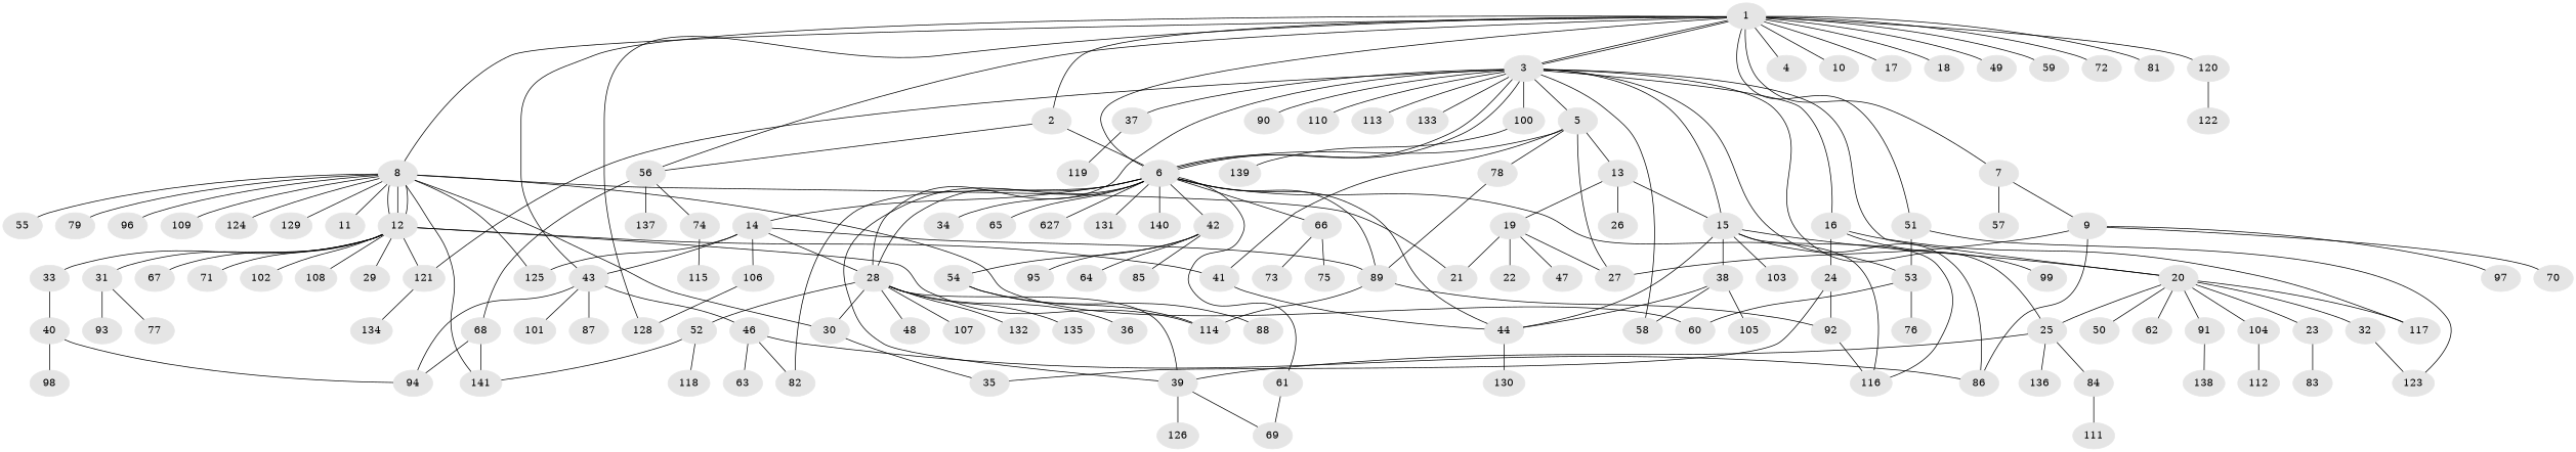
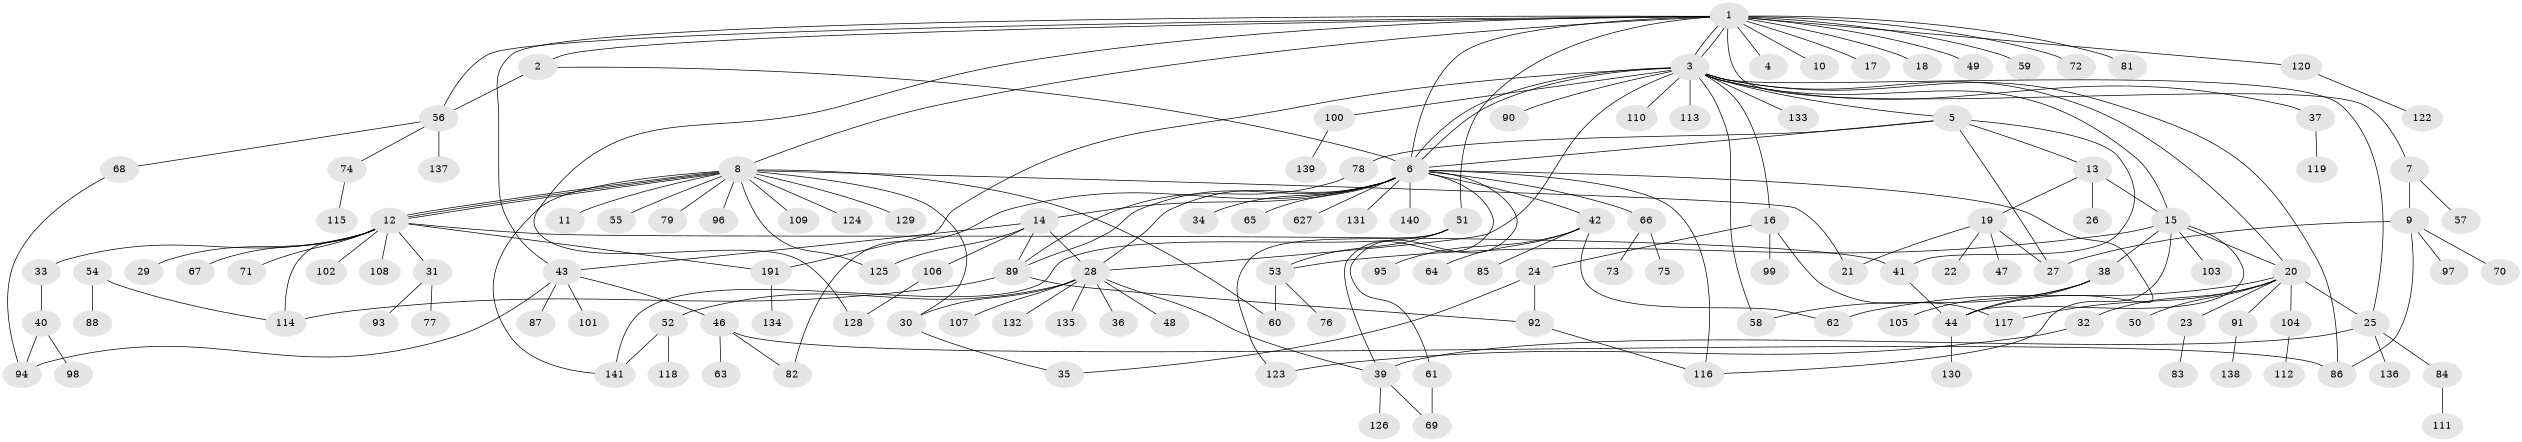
  graph {
    node [color=gray90 style=filled]
    1
    2
    3
    4
    6
    7
    8
    10
    17
    18
    43
    49
    51
    56
    59
    72
    81
    120
    128
    5
    15
    16
    20
    25
    28
    37
    58
    86
    90
    100
    110
    113
-   121
+   121 [label=191]
    133
    14
    34
    39
    42
    44
    61
    65
    66
    82
    89
    116
    n46 [label=627]
    131
    140
    9
    57
    11
    12
    21
    30
    55
    60
    79
    96
    109
    124
    125
    129
    141
    94
    46
    87
    101
    53
    123
    68
    74
    137
    122
    13
    27
    41
    78
    38
    103
    24
    99
    117
    23
    32
    50
    62
    91
    104
    84
    136
    36
    48
    52
    107
    132
    135
    119
    139
    134
    19
    26
    106
    69
    126
    54
    64
    85
    95
    130
    73
    75
    114
    92
    70
    97
    29
    31
    33
    67
    71
    102
    108
    35
    77
    93
    40
    22
    47
    105
    76
    83
    138
    112
    111
    118
    98
    88
    63
    115
    1 -- 2
    1 -- 3
    1 -- 3
    1 -- 4
    1 -- 6
    1 -- 7
    1 -- 8
    1 -- 10
    1 -- 17
    1 -- 18
    1 -- 43
    1 -- 49
    1 -- 51
    1 -- 56
    1 -- 59
    1 -- 72
    1 -- 81
    1 -- 120
    1 -- 128
    2 -- 6
    2 -- 56
    3 -- 6
    3 -- 6
    3 -- 5
    3 -- 15
    3 -- 16
    3 -- 20
    3 -- 25
    3 -- 28
    3 -- 37
    3 -- 58
    3 -- 86
    3 -- 90
    3 -- 100
    3 -- 110
    3 -- 113
    3 -- 121
    3 -- 133
    6 -- 28
    6 -- 14
    6 -- 34
    6 -- 39
    6 -- 42
    6 -- 44
    6 -- 61
    6 -- 65
    6 -- 66
    6 -- 82
    6 -- 89
    6 -- 116
    6 -- n46
    6 -- 131
    6 -- 140
    7 -- 9
    7 -- 57
    8 -- 11
    8 -- 12
    8 -- 12
    8 -- 12
    8 -- 21
    8 -- 30
    8 -- 55
    8 -- 60
    8 -- 79
    8 -- 96
    8 -- 109
    8 -- 124
    8 -- 125
    8 -- 129
    8 -- 141
    43 -- 94
    43 -- 46
    43 -- 87
    43 -- 101
-   68 -- 141
+   51 -- 141
    51 -- 53
    51 -- 123
    56 -- 68
    56 -- 74
    56 -- 137
    120 -- 122
    5 -- 6
    5 -- 13
    5 -- 27
    5 -- 41
    5 -- 78
    15 -- 20
    15 -- 44
    15 -- 116
    15 -- 53
    15 -- 38
    15 -- 103
    16 -- 24
    16 -- 99
    16 -- 117
    20 -- 25
    20 -- 117
    20 -- 23
    20 -- 32
    20 -- 50
    20 -- 62
    20 -- 91
    20 -- 104
    25 -- 39
    25 -- 84
    25 -- 136
    28 -- 39
    28 -- 30
    28 -- 36
    28 -- 48
    28 -- 52
    28 -- 107
    28 -- 132
    28 -- 135
    37 -- 119
    100 -- 139
    121 -- 134
    14 -- 43
    14 -- 28
    14 -- 89
    14 -- 125
    14 -- 106
    39 -- 69
    39 -- 126
-   42 -- 54
+   42 -- 62
    42 -- 64
    42 -- 85
    42 -- 95
    44 -- 130
    61 -- 69
    66 -- 73
    66 -- 75
    89 -- 114
    89 -- 92
    9 -- 86
    9 -- 27
    9 -- 70
    9 -- 97
    12 -- 121
    12 -- 41
    12 -- 114
    12 -- 29
    12 -- 31
    12 -- 33
    12 -- 67
    12 -- 71
    12 -- 102
    12 -- 108
    30 -- 35
    46 -- 86
    46 -- 82
    46 -- 63
    53 -- 60
    53 -- 76
    68 -- 94
    74 -- 115
    13 -- 15
    13 -- 19
    13 -- 26
    41 -- 44
    78 -- 89
    38 -- 58
    38 -- 44
    38 -- 105
    24 -- 92
    24 -- 35
    23 -- 83
    32 -- 123
    91 -- 138
    104 -- 112
    84 -- 111
    52 -- 141
    52 -- 118
    19 -- 21
    19 -- 27
    19 -- 22
    19 -- 47
    106 -- 128
    54 -- 114
    54 -- 88
    92 -- 116
    31 -- 77
    31 -- 93
    33 -- 40
    40 -- 94
    40 -- 98
  }
